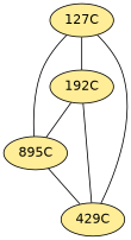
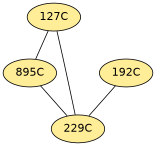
  graph {
    fontname="DejaVu Sans"
    node [fillcolor="#FFED97" fontname="DejaVu Sans" style=radial]
    edge [fontname="DejaVu Sans" penwidth=1]
    n1 [label="127C"]
    "192C"
    n3 [label="895C"]
-   "229C" [label="429C"]
-   n1 -- "192C"
+   "229C"
    n1 -- n3
    n1 -- "229C"
-   "192C" -- n3
    "192C" -- "229C"
    n3 -- "229C"
  }
